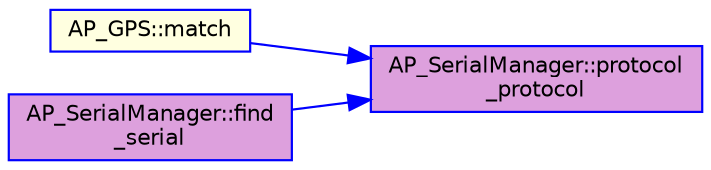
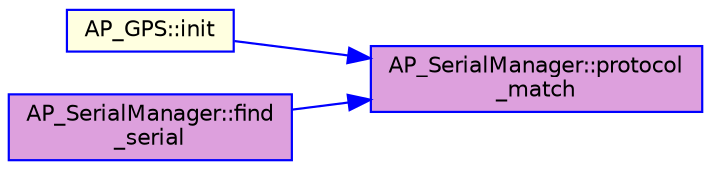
  digraph {
    rankdir=LR
    node [color=blue fillcolor=plum fontname=Helvetica fontsize=10 shape=record style=filled]
    edge [color=blue fontname=Helvetica fontsize=10 labelfontname=Helvetica labelfontsize=10 style=solid]
-   n1 [fillcolor=lightyellow fontcolor=black height=0.2 label="AP_GPS::match" width=0.4]
-   n2 [height=0.2 label="AP_SerialManager::protocol\l_protocol" width=0.4]
+   n1 [fillcolor=lightyellow fontcolor=black height=0.2 label="AP_GPS::init" width=0.4]
+   n2 [height=0.2 label="AP_SerialManager::protocol\l_match" width=0.4]
    n3 [height=0.2 label="AP_SerialManager::find\l_serial" width=0.4]
    n1 -> n2
    n3 -> n2
  }
